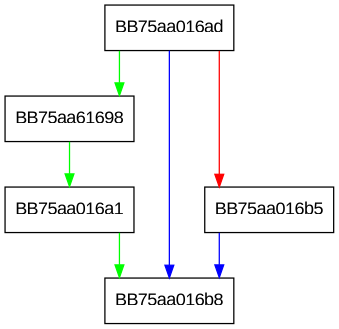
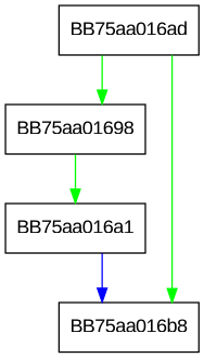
  digraph {
    fontname="Liberation Sans"
    splines=ortho
    node [fontname="Liberation Sans" shape=box]
    edge [color=green fontname="Liberation Sans"]
-   BB75aa01698 [label=BB75aa61698]
+   BB75aa01698
    BB75aa016a1
    BB75aa016ad
    BB75aa016b8
-   BB75aa016b5
    BB75aa01698 -> BB75aa016a1
-   BB75aa016a1 -> BB75aa016b8
+   BB75aa016a1 -> BB75aa016b8 [color=blue]
    BB75aa016ad -> BB75aa01698
-   BB75aa016ad -> BB75aa016b8 [color=blue]
-   BB75aa016ad -> BB75aa016b5 [color=red]
-   BB75aa016b5 -> BB75aa016b8 [color=blue]
+   BB75aa016ad -> BB75aa016b8
  }
